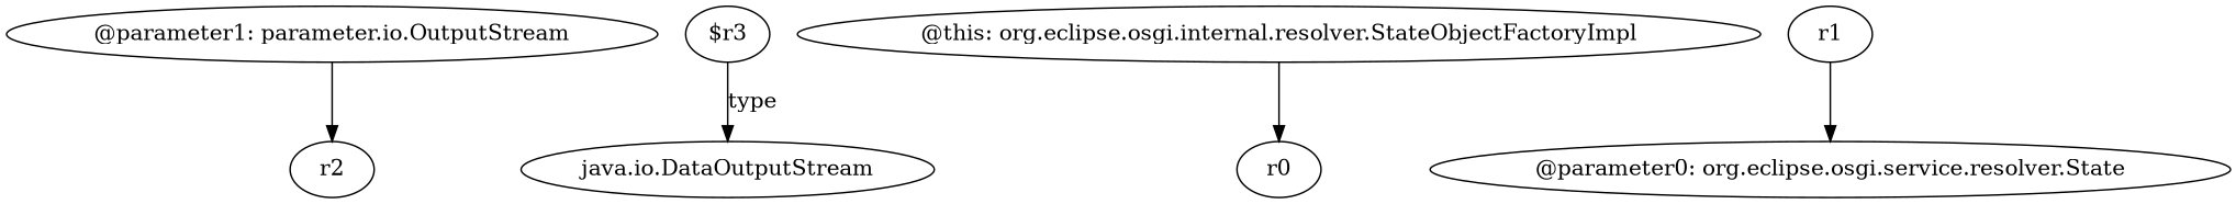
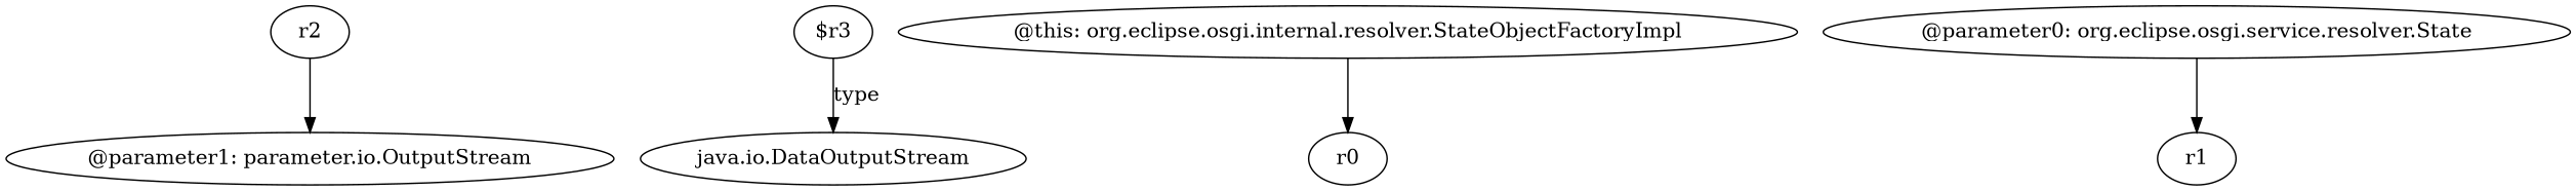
  digraph {
    n1 [label="@parameter1: parameter.io.OutputStream"]
    n2 [label=r2]
    n3 [label="java.io.DataOutputStream"]
    n4 [label="$r3"]
    n5 [label="@this: org.eclipse.osgi.internal.resolver.StateObjectFactoryImpl"]
    n6 [label=r0]
    n7 [label="@parameter0: org.eclipse.osgi.service.resolver.State"]
    n8 [label=r1]
-   n1 -> n2
+   n2 -> n1
    n4 -> n3 [label=type]
    n5 -> n6
-   n8 -> n7
+   n7 -> n8
  }
